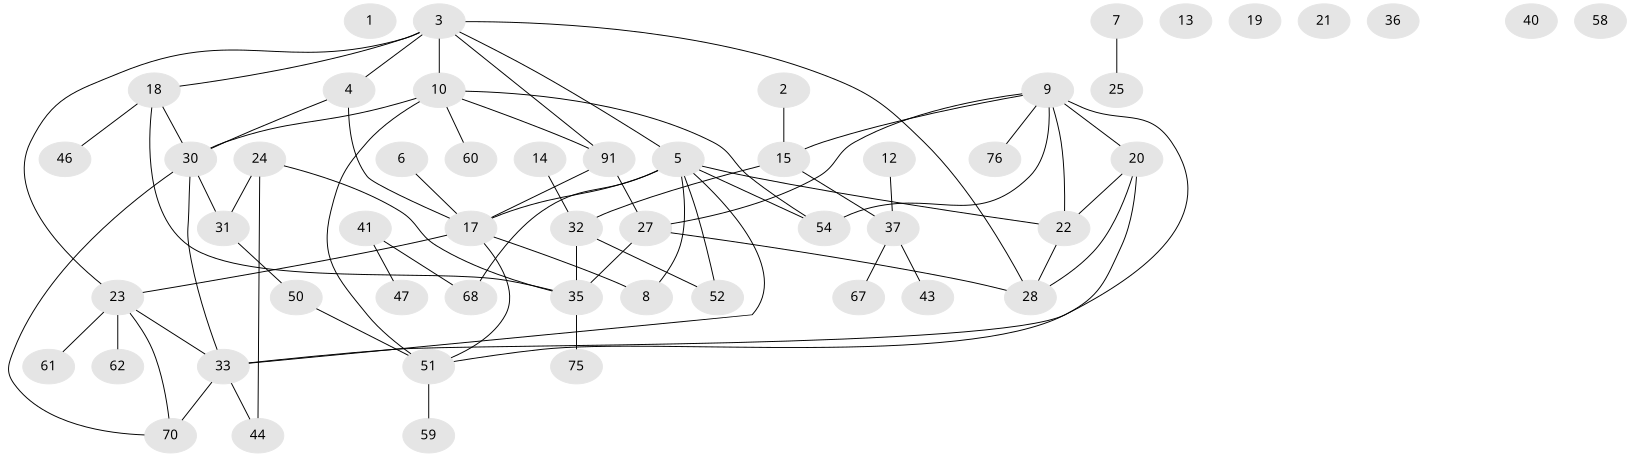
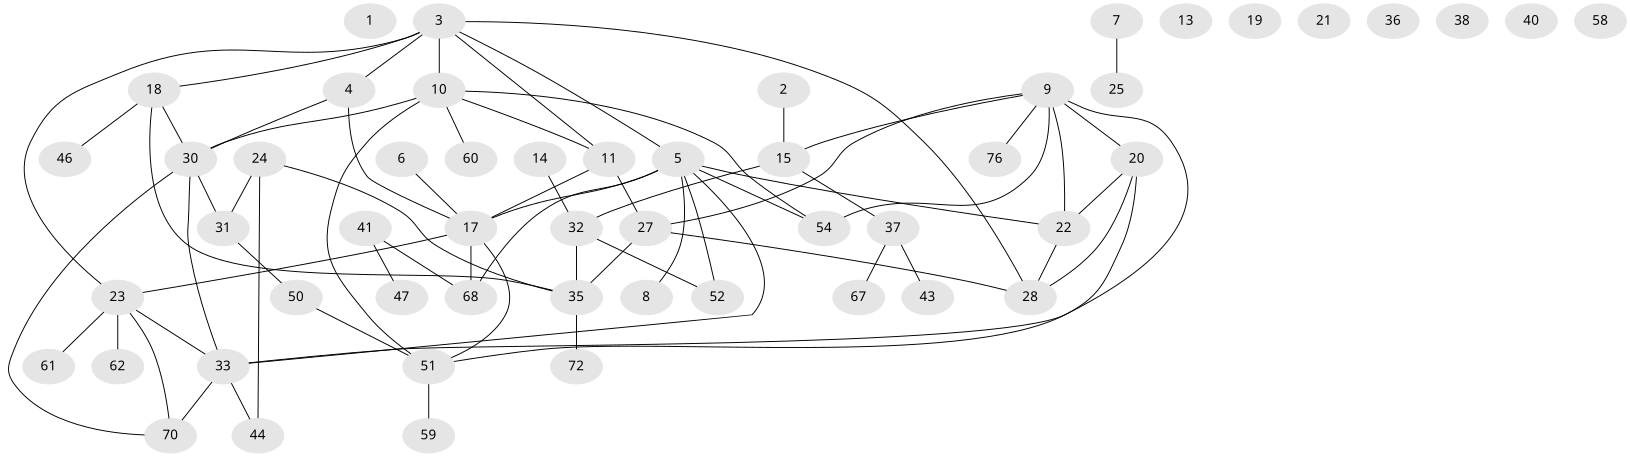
  graph {
    fontname="Noto Sans"
    node [color=gray90 fontname="Noto Sans" style=filled]
    edge [fontname="Noto Sans"]
    1
    15 [super="+53"]
    37 [super="+49"]
    32 [super="+42"]
    2
    3 [super="+78"]
    4 [super="+56"]
    5 [super="+74"]
    10 [super="+81"]
-   11 [super="+63" label=91]
+   11 [super="+63"]
    18 [super="+26"]
    23 [super="+45"]
    28 [super="+80"]
    17 [super="+77"]
    30 [super="+66"]
    8 [super="+16"]
    22 [super="+79"]
    33 [super="+71"]
    52
    54
    68 [super="+73"]
    51 [super="+75"]
    60
    27
    35 [super="+39"]
    46
    61
    62
    70
    59
    31 [super="+48"]
    44 [super="+55"]
    6
    7
    25
    9 [super="+29"]
    20 [super="+65"]
    76
-   12 [super="+34"]
    43
    67
    13
    14
-   72 [label=75]
+   72
    19
    21
    50 [super="+57"]
    24
    36
+   38
    40
    41
    47
    58
    15 -- 37
    15 -- 32
    37 -- 43
    37 -- 67
    32 -- 52
    32 -- 35
    2 -- 15
    3 -- 4
    3 -- 5
    3 -- 10
    3 -- 11
    3 -- 18
    3 -- 23
    3 -- 28
    4 -- 17
    4 -- 30
    5 -- 17
    5 -- 8
    5 -- 22
    5 -- 33
    5 -- 52
    5 -- 54
    5 -- 68
    10 -- 11
    10 -- 30 [weight=2]
    10 -- 54
    10 -- 51
    10 -- 60
    11 -- 17
    11 -- 27
    18 -- 30
    18 -- 35
    18 -- 46
    23 -- 33
    23 -- 61
    23 -- 62
    23 -- 70
    17 -- 23
-   17 -- 8
+   17 -- 68
    17 -- 51
    30 -- 33
    30 -- 70
    30 -- 31
    22 -- 28
    33 -- 70
    33 -- 44
    51 -- 59
    27 -- 28
    27 -- 35
    35 -- 72
    31 -- 50
    6 -- 17
    7 -- 25
    9 -- 15
    9 -- 22
    9 -- 33
    9 -- 54
    9 -- 27
    9 -- 20
    9 -- 76
    20 -- 28
    20 -- 22
    20 -- 51
-   12 -- 37
    14 -- 32
    50 -- 51
    24 -- 35
    24 -- 31
    24 -- 44
    41 -- 68
    41 -- 47
  }
